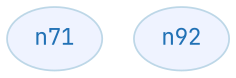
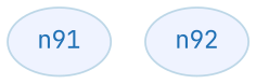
  digraph {
    color=white
    compound=true
    fontcolor=black
    fontname="JetBrains Mono"
    fontsize=14
    penwidth=0.1
    node [color="#bdd7e7" fillcolor="#eff3ff" fontcolor="#2171b5" fontname="JetBrains Mono" fontsize=13 shape=ellipse style=filled]
-   n91 [label=n71]
+   n91
    n92
  }
